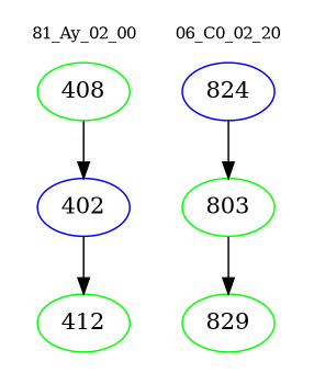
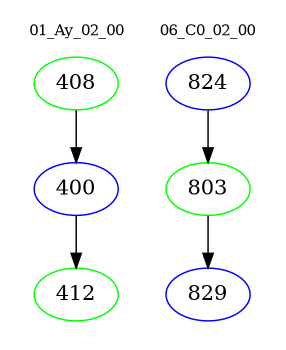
  digraph {
    node [color=green]
    edge [color=black]
    n1 [label=408]
-   n2 [color=blue label=402]
+   n2 [color=blue label=400]
    n3 [label=412]
    n4 [color=blue label=824]
    n5 [label=803]
-   n6 [label=829]
+   n6 [color=blue label=829]
    subgraph cluster_1 {
      color=white
      fontsize=10
-     label="81_Ay_02_00"
+     label="01_Ay_02_00"
      n1
      n2
      n3
    }
    subgraph cluster_2 {
      color=white
      fontsize=10
-     label="06_C0_02_20"
+     label="06_C0_02_00"
      n4
      n5
      n6
    }
    n1 -> n2
    n2 -> n3
    n4 -> n5
    n5 -> n6
  }
